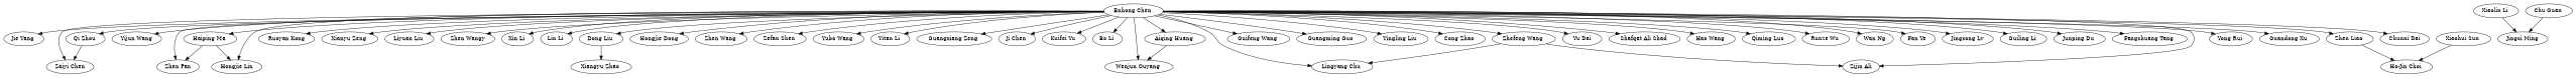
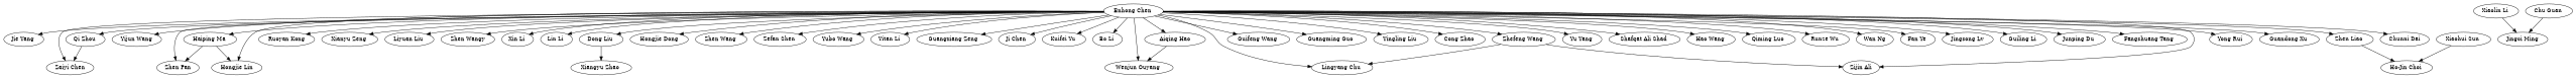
  strict digraph {
    "Enhong Chen "
    "Chunni Dai"
    "Jie Yang "
    "Zaiyi Chen"
    "Qi Zhou "
    "Yijun Wang"
    "Zhen Pan"
    "Haiping Ma "
    "Hongjie Lin"
    "Ruoyan Kong"
    "Xianyu Zeng "
    "Liyuan Liu "
    "Zhen Wangy"
    "Xin Li "
    "Lin Li "
    "Wenjun Ouyang "
    n17 [label="Hongjie Dong"]
    "Zhen Wang "
    "Zefan Shen "
    "Yubo Wang "
    "Yitan Li "
    "Guangxiang Zeng "
    "Ji Chen "
    "Kuifei Yu "
    "Bo Li "
    "Dong Liu "
    "Lingyang Chu "
    n28 [label="Zijin Ali"]
    "Guifeng Wang "
    "Guangming Guo "
    "Yingling Liu "
    "Cong Zhao "
    "Zhen Liao "
-   "Yu Yang " [label="Yu Dai"]
+   "Yu Yang "
    "Shafqat Ali Shad "
    "Hao Wang "
    "Qiming Luo "
    "Runze Wu "
    "Wan Ng"
    "Fan Ye "
    "Jingsong Lv"
    "Guiling Li "
    "Junping Du "
    "Fangshuang Tang "
    "Zhefeng Wang "
    "Yong Rui "
    "Guandong Xu "
-   "Aiqing Huang "
+   "Aiqing Huang " [label="Aiqing Hao"]
    "Xiangyu Zhao "
    "Ho-Jin Choi "
    "Xiaohui Sun "
    "Xiaolin Li "
    "Jingci Ming"
    "Chu Guan "
    "Enhong Chen " -> "Chunni Dai"
    "Enhong Chen " -> "Jie Yang "
    "Enhong Chen " -> "Zaiyi Chen"
    "Enhong Chen " -> "Qi Zhou "
    "Enhong Chen " -> "Yijun Wang"
    "Enhong Chen " -> "Zhen Pan"
    "Enhong Chen " -> "Haiping Ma "
    "Enhong Chen " -> "Hongjie Lin"
    "Enhong Chen " -> "Ruoyan Kong"
    "Enhong Chen " -> "Xianyu Zeng "
    "Enhong Chen " -> "Liyuan Liu "
    "Enhong Chen " -> "Zhen Wangy"
    "Enhong Chen " -> "Xin Li "
    "Enhong Chen " -> "Lin Li "
    "Enhong Chen " -> "Wenjun Ouyang "
    "Enhong Chen " -> n17
    "Enhong Chen " -> "Zhen Wang "
    "Enhong Chen " -> "Zefan Shen "
    "Enhong Chen " -> "Yubo Wang "
    "Enhong Chen " -> "Yitan Li "
    "Enhong Chen " -> "Guangxiang Zeng "
    "Enhong Chen " -> "Ji Chen "
    "Enhong Chen " -> "Kuifei Yu "
    "Enhong Chen " -> "Bo Li "
    "Enhong Chen " -> "Dong Liu "
    "Enhong Chen " -> "Lingyang Chu "
    "Enhong Chen " -> n28
    "Enhong Chen " -> "Guifeng Wang "
    "Enhong Chen " -> "Guangming Guo "
    "Enhong Chen " -> "Yingling Liu "
    "Enhong Chen " -> "Cong Zhao "
    "Enhong Chen " -> "Zhen Liao "
    "Enhong Chen " -> "Yu Yang "
    "Enhong Chen " -> "Shafqat Ali Shad "
    "Enhong Chen " -> "Hao Wang "
    "Enhong Chen " -> "Qiming Luo "
    "Enhong Chen " -> "Runze Wu "
    "Enhong Chen " -> "Wan Ng"
    "Enhong Chen " -> "Fan Ye "
    "Enhong Chen " -> "Jingsong Lv"
    "Enhong Chen " -> "Guiling Li "
    "Enhong Chen " -> "Junping Du "
    "Enhong Chen " -> "Fangshuang Tang "
    "Enhong Chen " -> "Zhefeng Wang "
    "Enhong Chen " -> "Yong Rui "
    "Enhong Chen " -> "Guandong Xu "
    "Enhong Chen " -> "Aiqing Huang "
    "Qi Zhou " -> "Zaiyi Chen"
    "Haiping Ma " -> "Zhen Pan"
    "Haiping Ma " -> "Hongjie Lin"
    "Dong Liu " -> "Xiangyu Zhao "
    "Zhen Liao " -> "Ho-Jin Choi "
    "Zhefeng Wang " -> "Lingyang Chu "
    "Zhefeng Wang " -> n28
    "Aiqing Huang " -> "Wenjun Ouyang "
    "Xiaohui Sun " -> "Ho-Jin Choi "
    "Xiaolin Li " -> "Jingci Ming"
    "Chu Guan " -> "Jingci Ming"
  }
